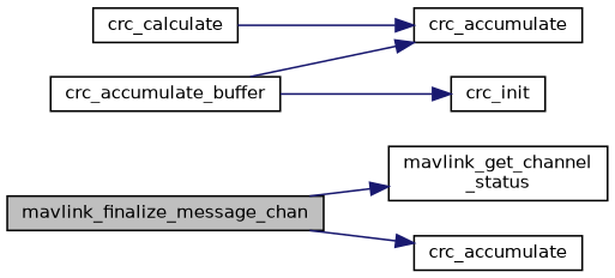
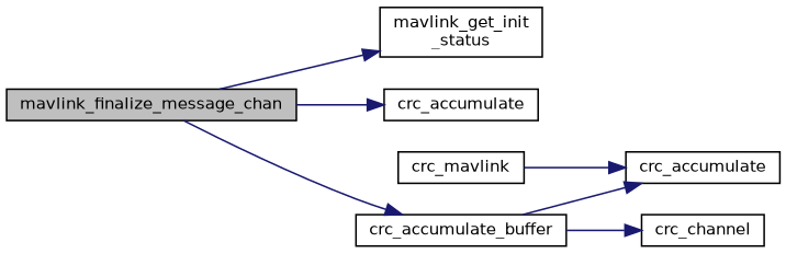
  digraph {
    rankdir=LR
    node [color=black fillcolor=white fontname=Helvetica fontsize=10 shape=record style=filled]
    edge [color=midnightblue fontname=Helvetica fontsize=10 labelfontname=Helvetica labelfontsize=10 style=solid]
    n1 [fillcolor=grey75 fontcolor=black height=0.2 label=mavlink_finalize_message_chan width=0.4]
-   n2 [height=0.2 label="mavlink_get_channel\l_status" width=0.4]
+   n2 [height=0.2 label="mavlink_get_init\l_status" width=0.4]
    n3 [height=0.2 label=crc_accumulate width=0.4]
    n4 [height=0.2 label=crc_accumulate_buffer width=0.4]
-   n5 [height=0.2 label=crc_calculate width=0.4]
+   n5 [height=0.2 label=crc_mavlink width=0.4]
    n6 [height=0.2 label=crc_accumulate width=0.4]
-   n7 [height=0.2 label=crc_init width=0.4]
+   n7 [height=0.2 label=crc_channel width=0.4]
    n1 -> n2
    n1 -> n3
+   n1 -> n4
    n4 -> n6
    n4 -> n7
    n5 -> n6
  }
